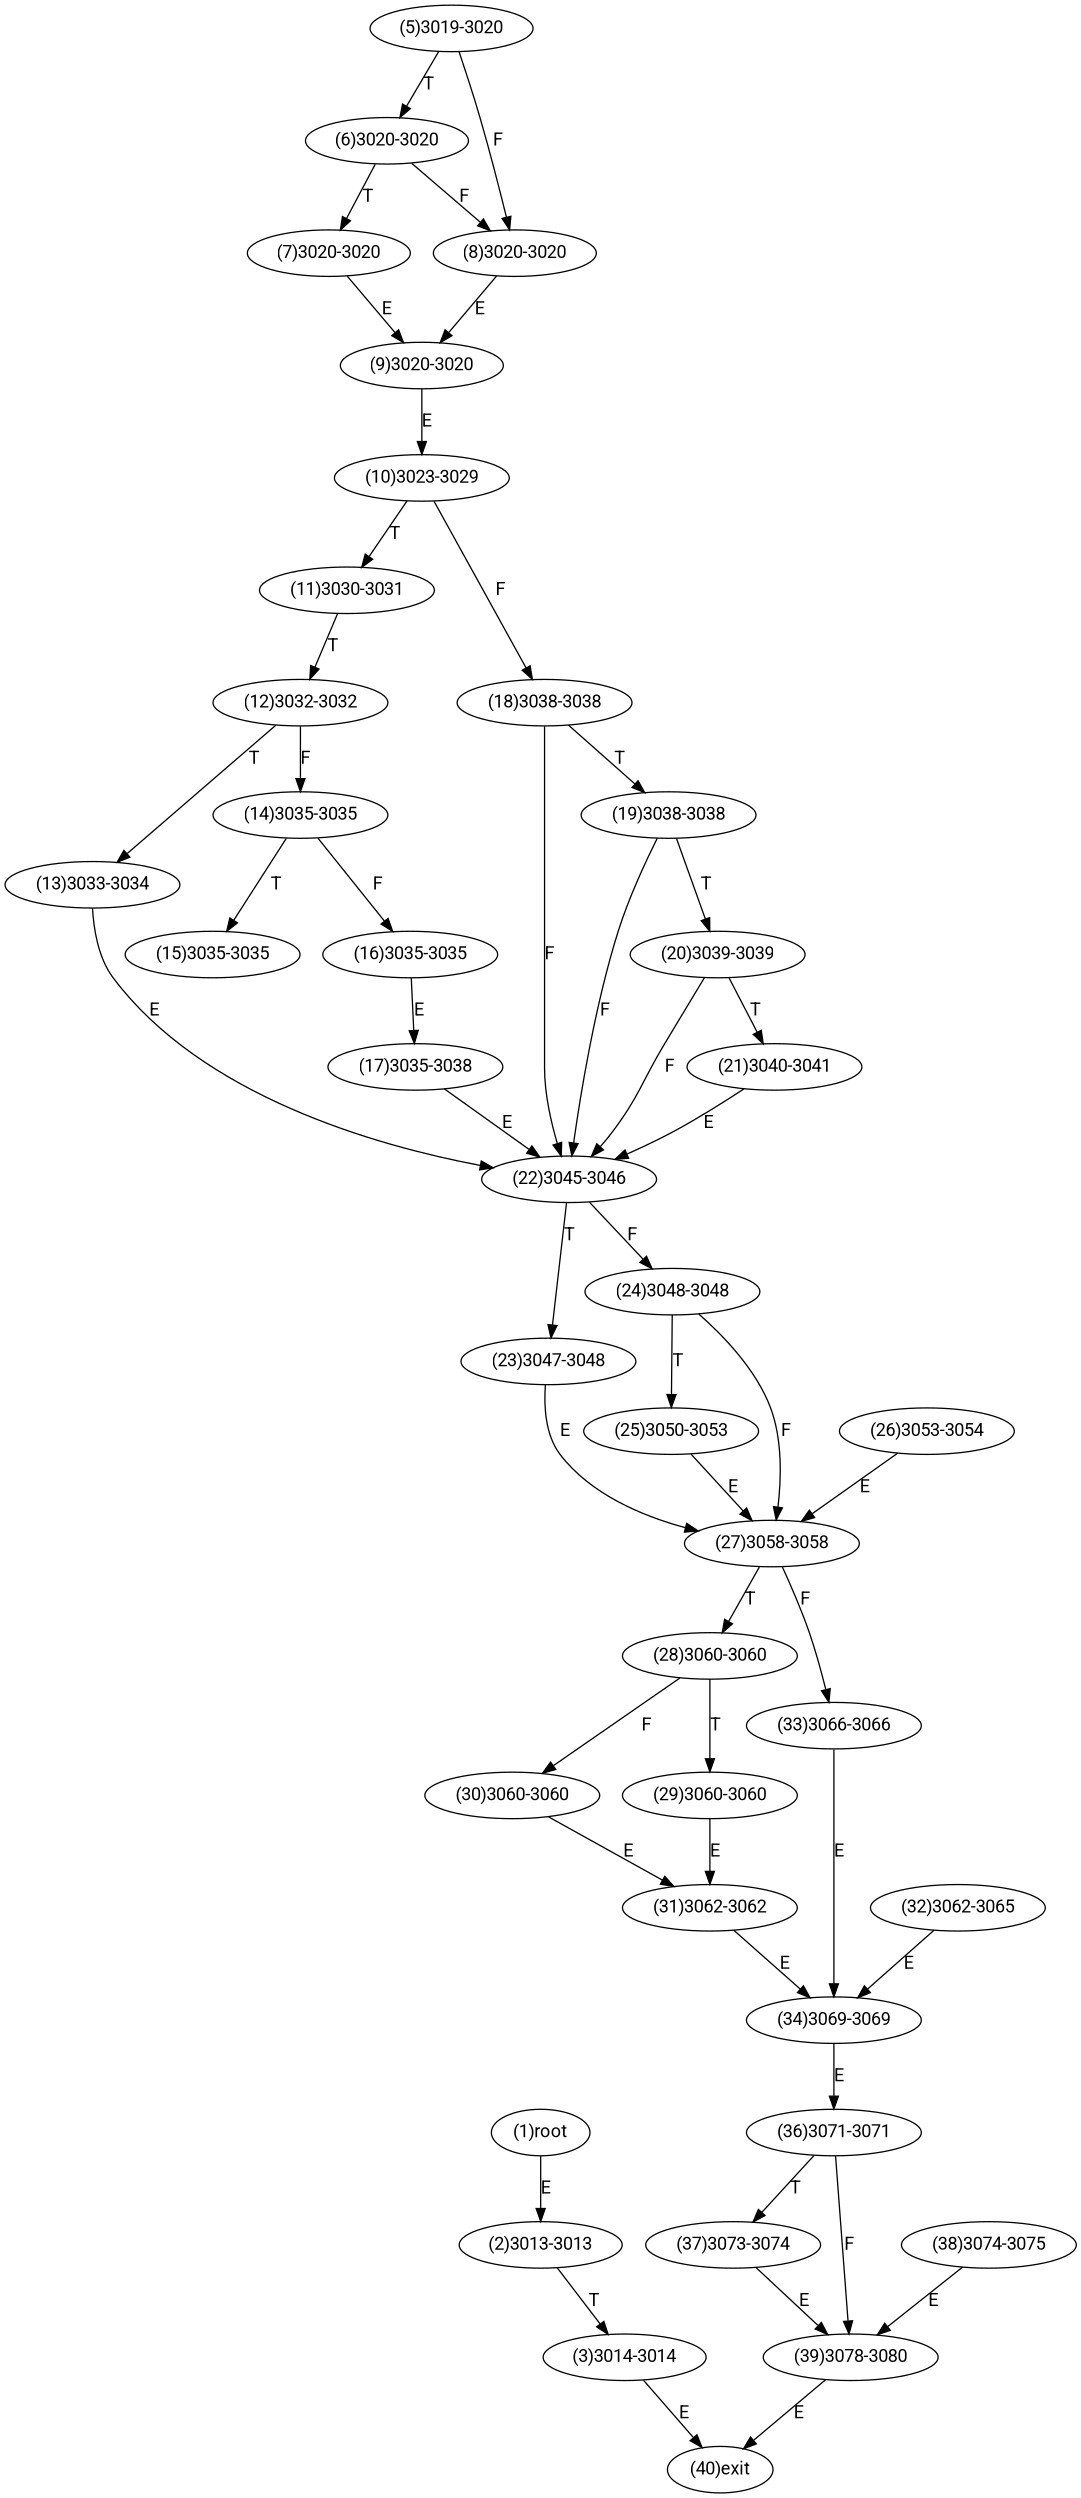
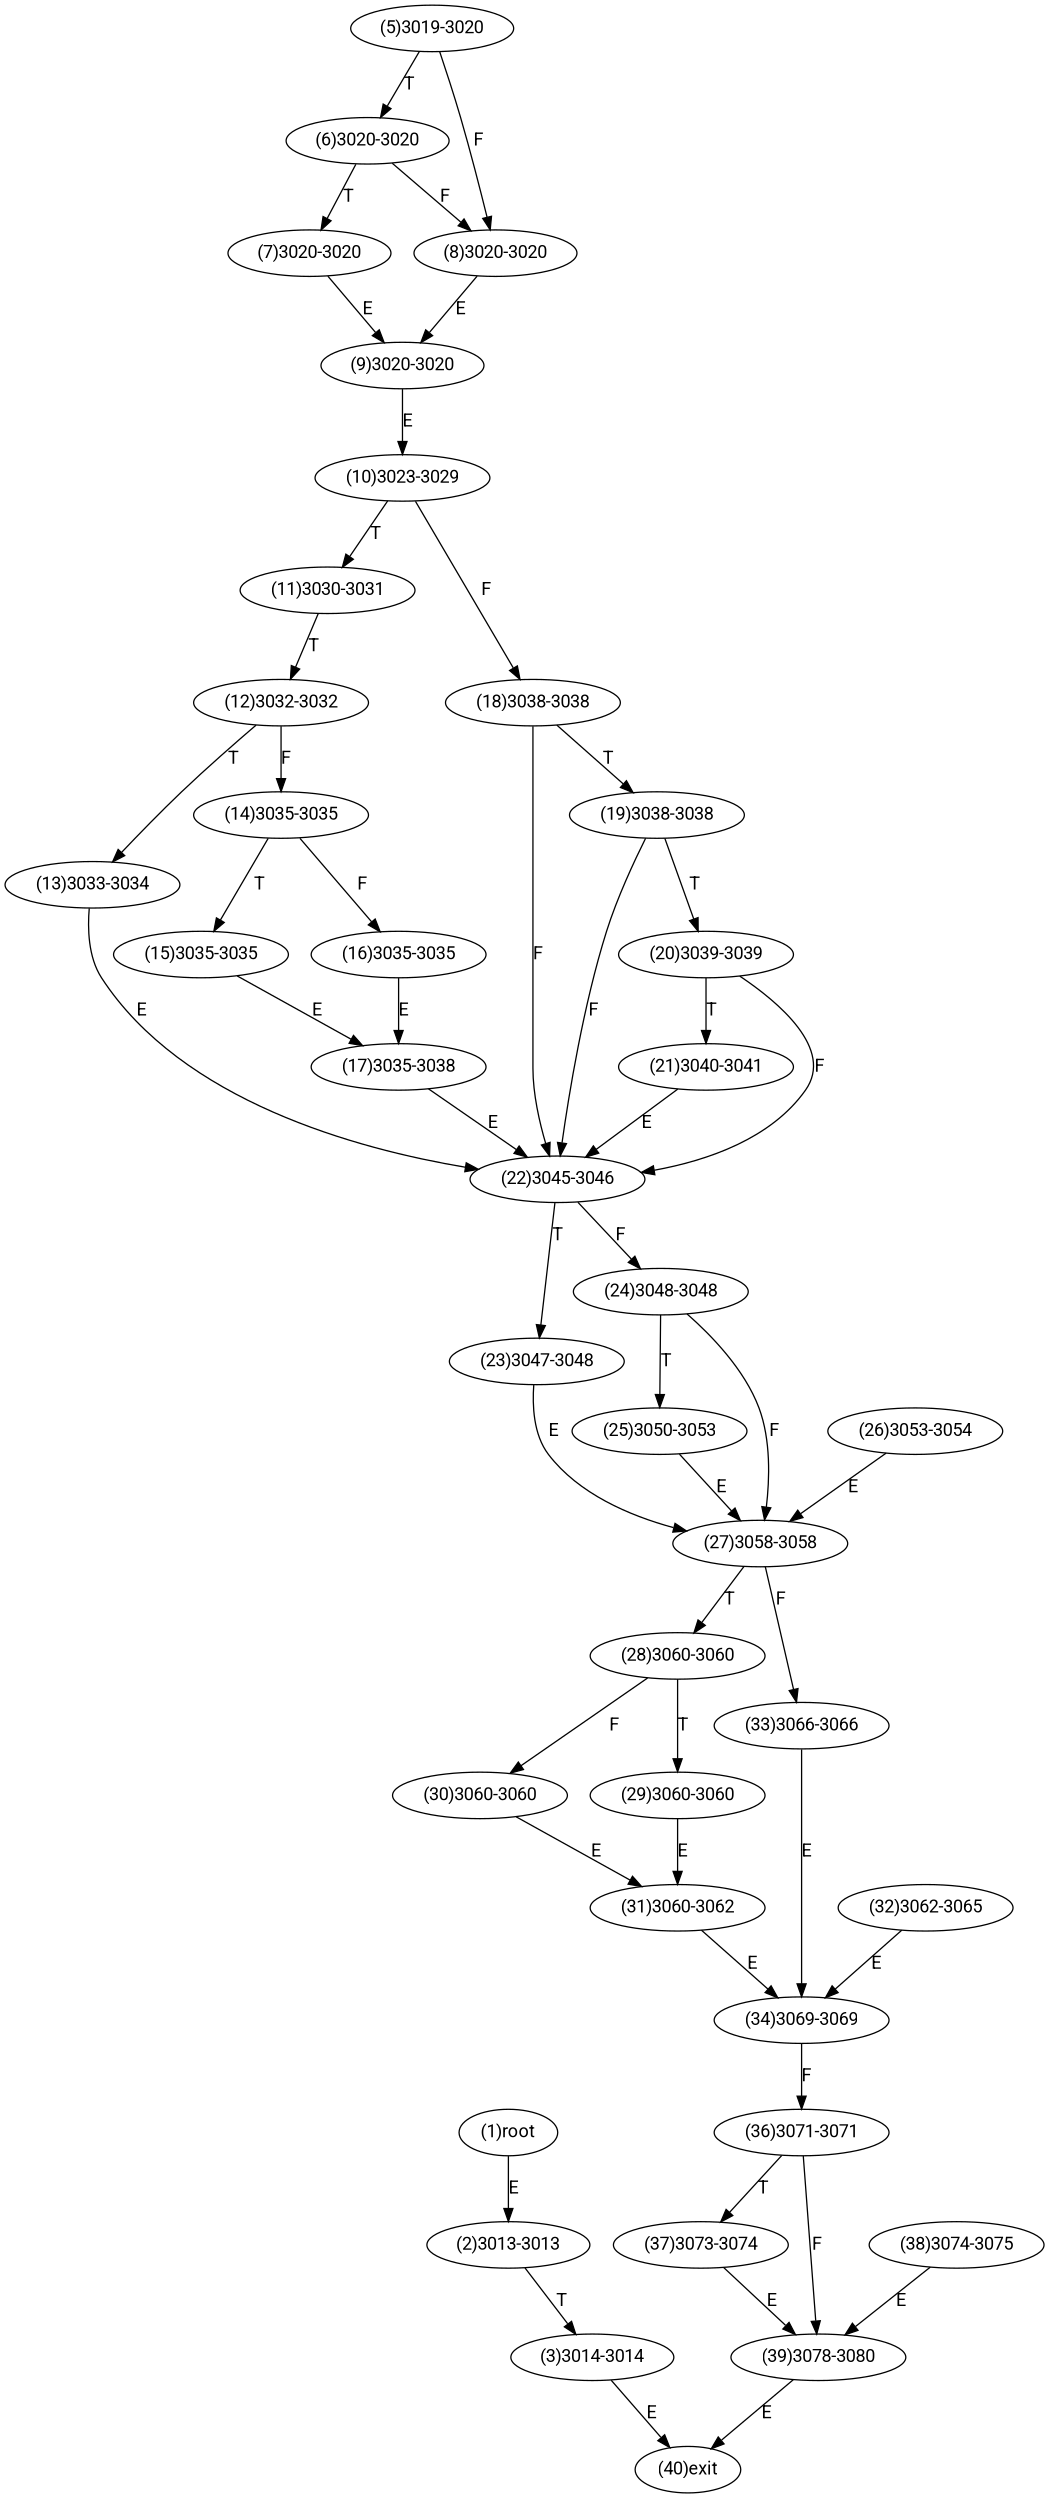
  digraph {
    fontname=Roboto
    node [fontname=Roboto]
    edge [fontname=Roboto]
    n1 [label="(1)root"]
    n2 [label="(2)3013-3013"]
    n3 [label="(3)3014-3014"]
    n4 [label="(40)exit"]
    n5 [label="(5)3019-3020"]
    n6 [label="(6)3020-3020"]
    n7 [label="(8)3020-3020"]
    n8 [label="(10)3023-3029"]
    n9 [label="(11)3030-3031"]
    n10 [label="(18)3038-3038"]
    n11 [label="(7)3020-3020"]
    n12 [label="(9)3020-3020"]
    n13 [label="(12)3032-3032"]
    n14 [label="(22)3045-3046"]
    n15 [label="(19)3038-3038"]
    n16 [label="(13)3033-3034"]
    n17 [label="(14)3035-3035"]
    n18 [label="(23)3047-3048"]
    n19 [label="(24)3048-3048"]
    n20 [label="(15)3035-3035"]
    n21 [label="(16)3035-3035"]
    n22 [label="(17)3035-3038"]
    n23 [label="(20)3039-3039"]
    n24 [label="(21)3040-3041"]
    n25 [label="(27)3058-3058"]
    n26 [label="(28)3060-3060"]
    n27 [label="(33)3066-3066"]
    n28 [label="(25)3050-3053"]
    n29 [label="(29)3060-3060"]
    n30 [label="(30)3060-3060"]
    n31 [label="(34)3069-3069"]
    n32 [label="(26)3053-3054"]
-   n33 [label="(31)3062-3062"]
+   n33 [label="(31)3060-3062"]
    n34 [label="(36)3071-3071"]
    n35 [label="(39)3078-3080"]
    n36 [label="(37)3073-3074"]
    n37 [label="(32)3062-3065"]
    n38 [label="(38)3074-3075"]
    n1 -> n2 [label=E]
    n2 -> n3 [label=T]
    n3 -> n4 [label=E]
    n5 -> n6 [label=T]
    n5 -> n7 [label=F]
    n6 -> n7 [label=F]
    n6 -> n11 [label=T]
    n7 -> n12 [label=E]
    n8 -> n9 [label=T]
    n8 -> n10 [label=F]
    n9 -> n13 [label=T]
    n10 -> n14 [label=F]
    n10 -> n15 [label=T]
    n11 -> n12 [label=E]
    n12 -> n8 [label=E]
    n13 -> n16 [label=T]
    n13 -> n17 [label=F]
    n14 -> n18 [label=T]
    n14 -> n19 [label=F]
    n15 -> n14 [label=F]
    n15 -> n23 [label=T]
    n16 -> n14 [label=E]
    n17 -> n20 [label=T]
    n17 -> n21 [label=F]
    n18 -> n25 [label=E]
    n19 -> n25 [label=F]
    n19 -> n28 [label=T]
+   n20 -> n22 [label=E]
    n21 -> n22 [label=E]
    n22 -> n14 [label=E]
    n23 -> n14 [label=F]
    n23 -> n24 [label=T]
    n24 -> n14 [label=E]
    n25 -> n26 [label=T]
    n25 -> n27 [label=F]
    n26 -> n29 [label=T]
    n26 -> n30 [label=F]
    n27 -> n31 [label=E]
    n28 -> n25 [label=E]
    n29 -> n33 [label=E]
    n30 -> n33 [label=E]
-   n31 -> n34 [label=E]
+   n31 -> n34 [label=F]
    n32 -> n25 [label=E]
    n33 -> n31 [label=E]
    n34 -> n35 [label=F]
    n34 -> n36 [label=T]
    n35 -> n4 [label=E]
    n36 -> n35 [label=E]
    n37 -> n31 [label=E]
    n38 -> n35 [label=E]
  }
